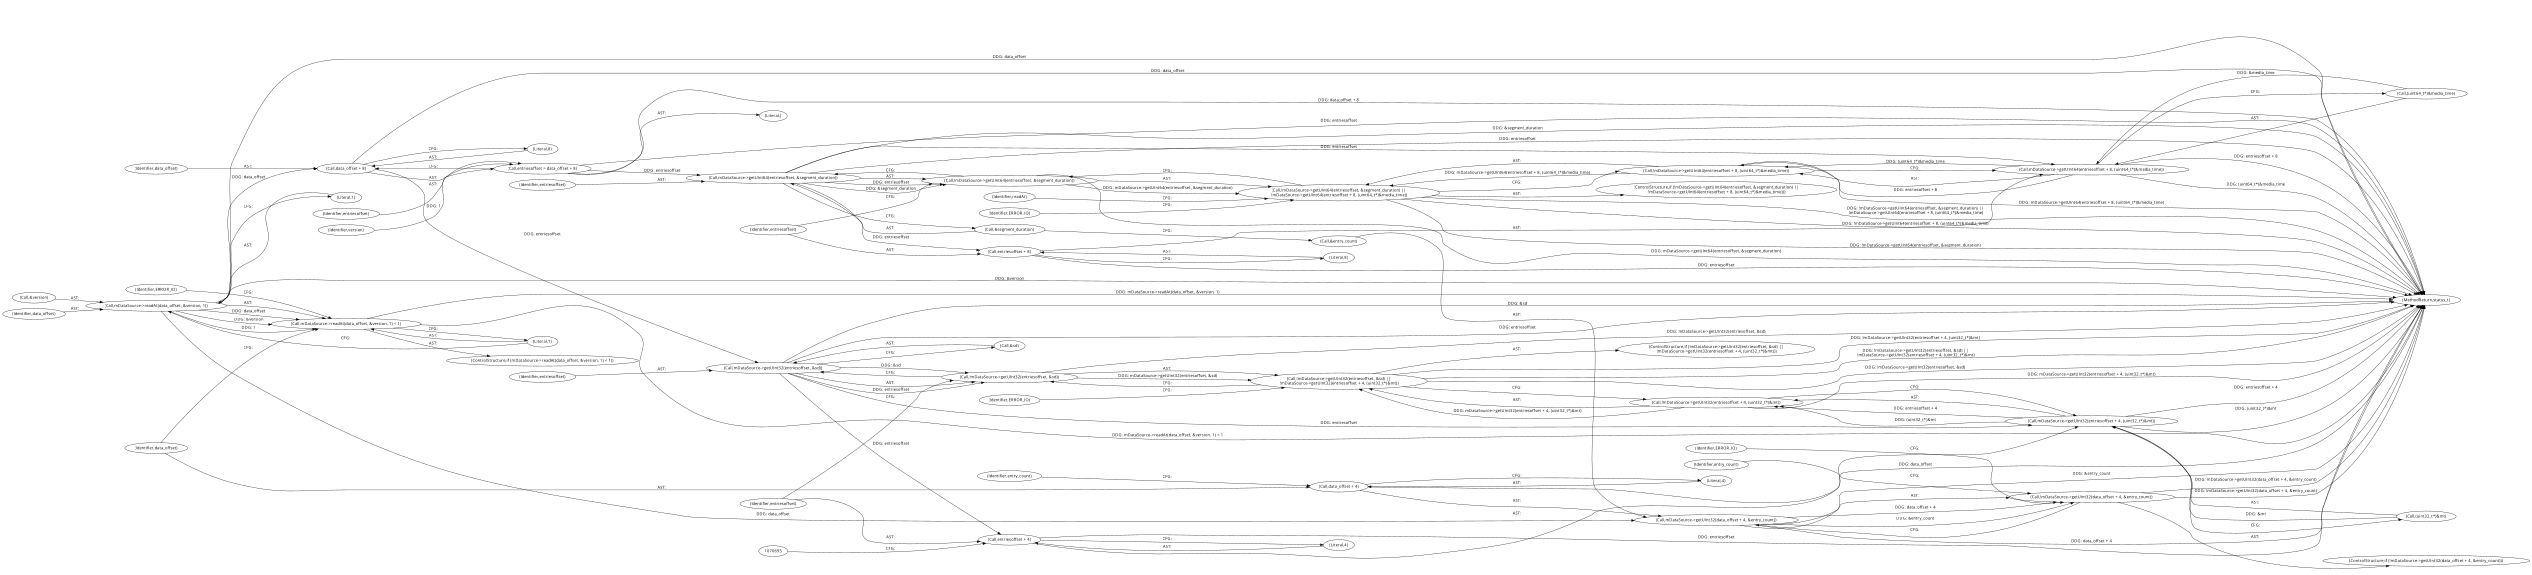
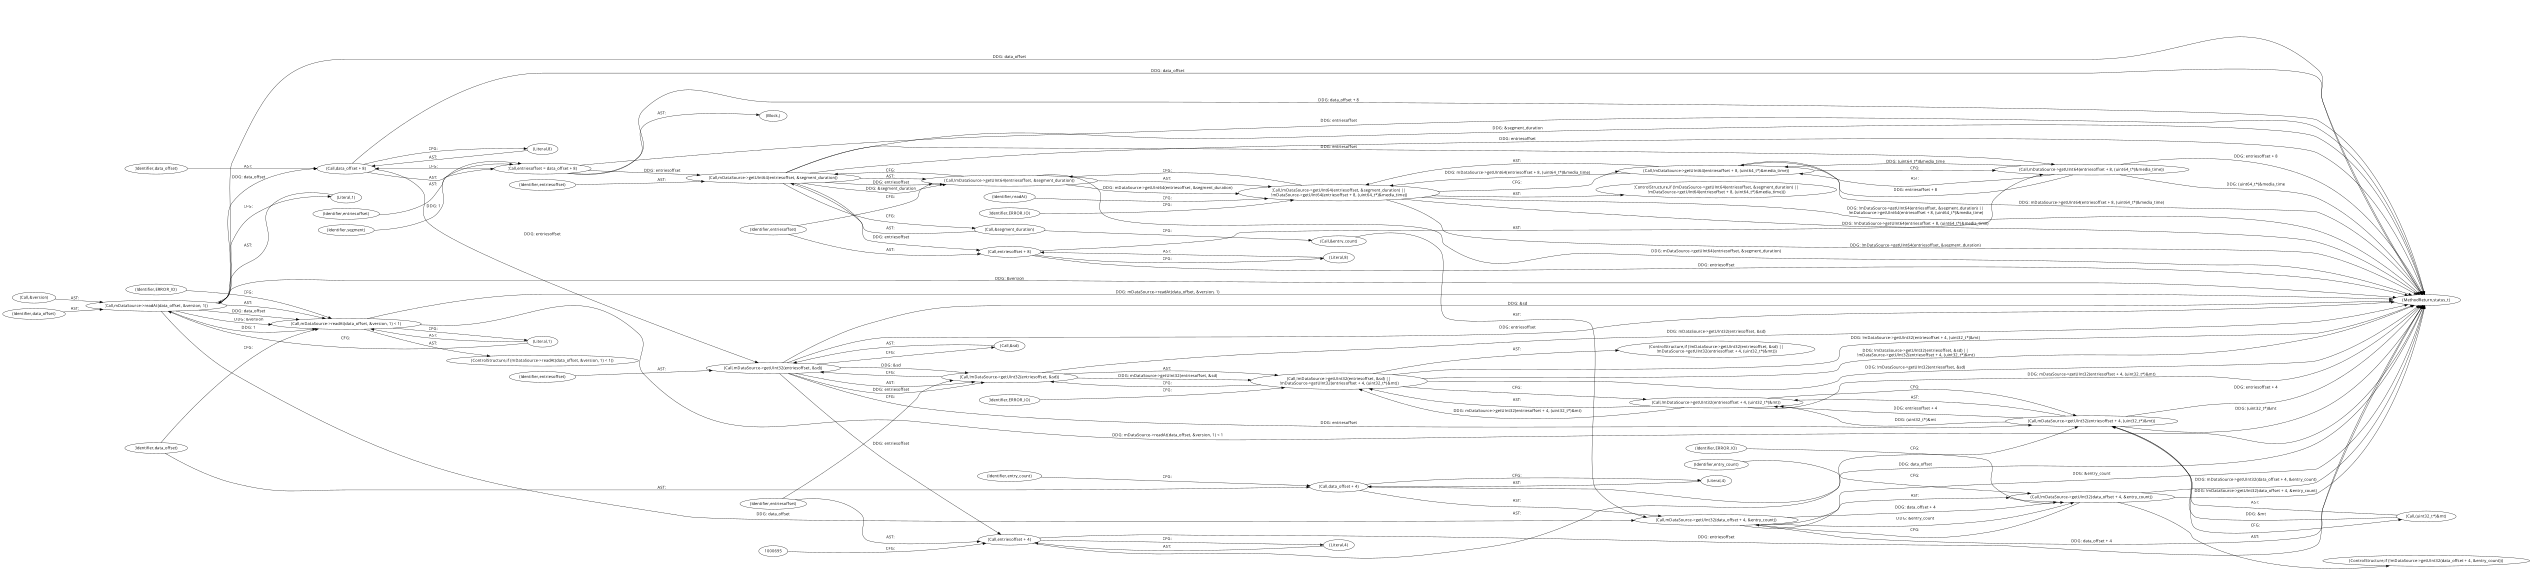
  digraph {
    fontname="Open Sans"
    rankdir=LR
    node [fontname="Open Sans"]
    edge [fontname="Open Sans"]
    n1 [label="(Call,mDataSource->readAt(data_offset, &version, 1))"]
    n2 [label="(Call,mDataSource->readAt(data_offset, &version, 1) < 1)"]
    n3 [label="(Call,mDataSource->getUInt32(data_offset + 4, &entry_count))"]
    n4 [label="(Call,data_offset + 8)"]
    n5 [label="(MethodReturn,status_t)"]
    n6 [label="(Literal,1)"]
    n7 [label="(Literal,1)"]
    n8 [label="(ControlStructure,if (mDataSource->readAt(data_offset, &version, 1) < 1))"]
    n9 [label="(Call,!mDataSource->getUInt32(data_offset + 4, &entry_count))"]
    n10 [label="(Call,data_offset + 4)"]
    n11 [label="(Literal,4)"]
    n12 [label="(Call,entriesoffset = data_offset + 8)"]
    n13 [label="(Call,mDataSource->getUInt64(entriesoffset, &segment_duration))"]
-   n14 [label="(Literal,)"]
+   n14 [label="(Block,)"]
    n15 [label="(Call,mDataSource->getUInt32(entriesoffset, &sd))"]
    n16 [label="(Literal,8)"]
    n17 [label="(ControlStructure,if (!mDataSource->getUInt32(data_offset + 4, &entry_count)))"]
    n18 [label="(Call,&entry_count)"]
    n19 [label="(Call,!mDataSource->getUInt64(entriesoffset, &segment_duration))"]
    n20 [label="(Call,mDataSource->getUInt64(entriesoffset + 8, (uint64_t*)&media_time))"]
    n21 [label="(Call,entriesoffset + 8)"]
    n22 [label="(Call,&segment_duration)"]
    n23 [label="(Call,!mDataSource->getUInt32(entriesoffset, &sd))"]
    n24 [label="(Call,mDataSource->getUInt32(entriesoffset + 4, (uint32_t*)&mt))"]
    n25 [label="(Call,entriesoffset + 4)"]
    n26 [label="(Call,&sd)"]
    n27 [label="(Call,!mDataSource->getUInt64(entriesoffset, &segment_duration) ||\n !mDataSource->getUInt64(entriesoffset + 8, (uint64_t*)&media_time))"]
    n28 [label="(Call,!mDataSource->getUInt64(entriesoffset + 8, (uint64_t*)&media_time))"]
-   n29 [label="(Call,(uint64_t*)&media_time)"]
    n30 [label="(Literal,8)"]
    n31 [label="(ControlStructure,if (!mDataSource->getUInt64(entriesoffset, &segment_duration) ||\n !mDataSource->getUInt64(entriesoffset + 8, (uint64_t*)&media_time)))"]
    n32 [label="(Call,!mDataSource->getUInt32(entriesoffset, &sd) ||\n !mDataSource->getUInt32(entriesoffset + 4, (uint32_t*)&mt))"]
    n33 [label="(Call,!mDataSource->getUInt32(entriesoffset + 4, (uint32_t*)&mt))"]
    n34 [label="(Call,(uint32_t*)&mt)"]
    n35 [label="(Literal,4)"]
    n36 [label="(ControlStructure,if (!mDataSource->getUInt32(entriesoffset, &sd) ||\n !mDataSource->getUInt32(entriesoffset + 4, (uint32_t*)&mt)))"]
    n37 [label="(Call,&version)"]
    n38 [label="(Identifier,data_offset)"]
    n39 [label="(Identifier,entry_count)"]
    n40 [label="(Identifier,ERROR_IO)"]
    n41 [label="(Identifier,entriesoffset)"]
    n42 [label="(Identifier,entriesoffset)"]
    n43 [label="(Identifier,data_offset)"]
    n44 [label="(Identifier,entriesoffset)"]
    n45 [label="(Identifier,entry_count)"]
    n46 [label="(Identifier,ERROR_IO)"]
    n47 [label="(Identifier,entriesoffset)"]
    n48 [label="(Identifier,readAt)"]
    n49 [label="(Identifier,entriesoffset)"]
    n50 [label="(Identifier,data_offset)"]
    n51 [label="(Identifier,ERROR_IO)"]
-   n52 [label="(Identifier,version)"]
+   n52 [label="(Identifier,segment)"]
    n53 [label="(Identifier,ERROR_IO)"]
-   1000695 [label=1070695]
+   1000695
    n1 -> n2 [label="AST: "]
    n1 -> n2 [label="DDG: data_offset"]
    n1 -> n2 [label="DDG: &version"]
    n1 -> n2 [label="DDG: 1"]
    n1 -> n3 [label="DDG: data_offset"]
    n1 -> n4 [label="DDG: data_offset"]
    n1 -> n5 [label="DDG: data_offset"]
    n1 -> n5 [label="DDG: &version"]
    n1 -> n6 [label="CFG: "]
    n2 -> n5 [label="DDG: mDataSource->readAt(data_offset, &version, 1) < 1"]
    n2 -> n5 [label="DDG: mDataSource->readAt(data_offset, &version, 1)"]
    n2 -> n7 [label="CFG: "]
    n2 -> n8 [label="AST: "]
    n3 -> n5 [label="DDG: data_offset + 4"]
    n3 -> n5 [label="DDG: &entry_count"]
    n3 -> n9 [label="AST: "]
    n3 -> n9 [label="DDG: data_offset + 4"]
    n3 -> n9 [label="DDG: &entry_count"]
    n4 -> n5 [label="DDG: data_offset"]
    n4 -> n12 [label="AST: "]
    n4 -> n15 [label="DDG: entriesoffset"]
    n4 -> n16 [label="CFG: "]
    n6 -> n1 [label="AST: "]
    n7 -> n1 [label="CFG: "]
    n7 -> n2 [label="AST: "]
    n9 -> n3 [label="CFG: "]
    n9 -> n5 [label="DDG: !mDataSource->getUInt32(data_offset + 4, &entry_count)"]
    n9 -> n5 [label="DDG: mDataSource->getUInt32(data_offset + 4, &entry_count)"]
    n9 -> n17 [label="AST: "]
    n10 -> n3 [label="AST: "]
    n10 -> n5 [label="DDG: data_offset"]
    n10 -> n11 [label="CFG: "]
    n11 -> n10 [label="AST: "]
    n12 -> n4 [label="CFG: "]
    n12 -> n5 [label="DDG: entriesoffset"]
    n12 -> n5 [label="DDG: data_offset + 8"]
    n12 -> n13 [label="DDG: entriesoffset"]
    n12 -> n14 [label="AST: "]
    n13 -> n5 [label="DDG: &segment_duration"]
    n13 -> n5 [label="DDG: entriesoffset"]
    n13 -> n19 [label="AST: "]
    n13 -> n19 [label="DDG: entriesoffset"]
    n13 -> n19 [label="DDG: &segment_duration"]
    n13 -> n20 [label="DDG: entriesoffset"]
    n13 -> n21 [label="DDG: entriesoffset"]
    n13 -> n22 [label="CFG: "]
    n15 -> n5 [label="DDG: &sd"]
    n15 -> n5 [label="DDG: entriesoffset"]
    n15 -> n23 [label="AST: "]
    n15 -> n23 [label="DDG: entriesoffset"]
    n15 -> n23 [label="DDG: &sd"]
    n15 -> n24 [label="DDG: entriesoffset"]
    n15 -> n25 [label="DDG: entriesoffset"]
    n15 -> n26 [label="CFG: "]
    n16 -> n4 [label="AST: "]
    n18 -> n3 [label="AST: "]
    n19 -> n5 [label="DDG: mDataSource->getUInt64(entriesoffset, &segment_duration)"]
    n19 -> n13 [label="CFG: "]
    n19 -> n27 [label="AST: "]
    n19 -> n27 [label="DDG: mDataSource->getUInt64(entriesoffset, &segment_duration)"]
    n20 -> n5 [label="DDG: entriesoffset + 8"]
    n20 -> n5 [label="DDG: (uint64_t*)&media_time"]
    n20 -> n28 [label="AST: "]
    n20 -> n28 [label="DDG: entriesoffset + 8"]
    n20 -> n28 [label="DDG: (uint64_t*)&media_time"]
-   n20 -> n29 [label="CFG: "]
    n21 -> n5 [label="DDG: entriesoffset"]
    n21 -> n20 [label="AST: "]
    n21 -> n30 [label="CFG: "]
    n22 -> n13 [label="AST: "]
    n22 -> n18 [label="CFG: "]
    n23 -> n5 [label="DDG: mDataSource->getUInt32(entriesoffset, &sd)"]
    n23 -> n15 [label="CFG: "]
    n23 -> n32 [label="AST: "]
    n23 -> n32 [label="DDG: mDataSource->getUInt32(entriesoffset, &sd)"]
    n24 -> n5 [label="DDG: (uint32_t*)&mt"]
    n24 -> n5 [label="DDG: entriesoffset + 4"]
    n24 -> n33 [label="AST: "]
    n24 -> n33 [label="DDG: entriesoffset + 4"]
    n24 -> n33 [label="DDG: (uint32_t*)&mt"]
    n24 -> n34 [label="CFG: "]
    n25 -> n5 [label="DDG: entriesoffset"]
    n25 -> n24 [label="AST: "]
    n25 -> n35 [label="CFG: "]
    n26 -> n15 [label="AST: "]
    n27 -> n5 [label="DDG: !mDataSource->getUInt64(entriesoffset, &segment_duration) ||\n !mDataSource->getUInt64(entriesoffset + 8, (uint64_t*)&media_time)"]
    n27 -> n5 [label="DDG: !mDataSource->getUInt64(entriesoffset + 8, (uint64_t*)&media_time)"]
    n27 -> n5 [label="DDG: !mDataSource->getUInt64(entriesoffset, &segment_duration)"]
    n27 -> n19 [label="CFG: "]
    n27 -> n28 [label="CFG: "]
    n27 -> n31 [label="AST: "]
    n28 -> n5 [label="DDG: mDataSource->getUInt64(entriesoffset + 8, (uint64_t*)&media_time)"]
    n28 -> n20 [label="CFG: "]
    n28 -> n27 [label="AST: "]
    n28 -> n27 [label="DDG: mDataSource->getUInt64(entriesoffset + 8, (uint64_t*)&media_time)"]
-   n29 -> n20 [label="AST: "]
-   n29 -> n20 [label="DDG: &media_time"]
    n30 -> n21 [label="AST: "]
    n32 -> n5 [label="DDG: !mDataSource->getUInt32(entriesoffset, &sd)"]
    n32 -> n5 [label="DDG: !mDataSource->getUInt32(entriesoffset + 4, (uint32_t*)&mt)"]
    n32 -> n5 [label="DDG: !mDataSource->getUInt32(entriesoffset, &sd) ||\n !mDataSource->getUInt32(entriesoffset + 4, (uint32_t*)&mt)"]
    n32 -> n23 [label="CFG: "]
    n32 -> n33 [label="CFG: "]
    n32 -> n36 [label="AST: "]
    n33 -> n5 [label="DDG: mDataSource->getUInt32(entriesoffset + 4, (uint32_t*)&mt)"]
    n33 -> n24 [label="CFG: "]
    n33 -> n32 [label="AST: "]
    n33 -> n32 [label="DDG: mDataSource->getUInt32(entriesoffset + 4, (uint32_t*)&mt)"]
    n34 -> n24 [label="AST: "]
    n34 -> n24 [label="DDG: &mt"]
    n35 -> n25 [label="AST: "]
    n37 -> n1 [label="AST: "]
    n38 -> n4 [label="AST: "]
    n39 -> n9 [label="CFG: "]
    n40 -> n9 [label="CFG: "]
    n41 -> n12 [label="AST: "]
    n42 -> n15 [label="AST: "]
    n43 -> n1 [label="AST: "]
    n44 -> n13 [label="AST: "]
    n45 -> n10 [label="CFG: "]
    n46 -> n2 [label="CFG: "]
    n47 -> n23 [label="CFG: "]
    n47 -> n25 [label="AST: "]
    n48 -> n27 [label="CFG: "]
    n49 -> n19 [label="CFG: "]
    n49 -> n21 [label="AST: "]
    n50 -> n2 [label="CFG: "]
    n50 -> n10 [label="AST: "]
    n51 -> n27 [label="CFG: "]
    n52 -> n12 [label="DDG: 1"]
    n53 -> n32 [label="CFG: "]
    1000695 -> n25 [label="CFG: "]
  }
